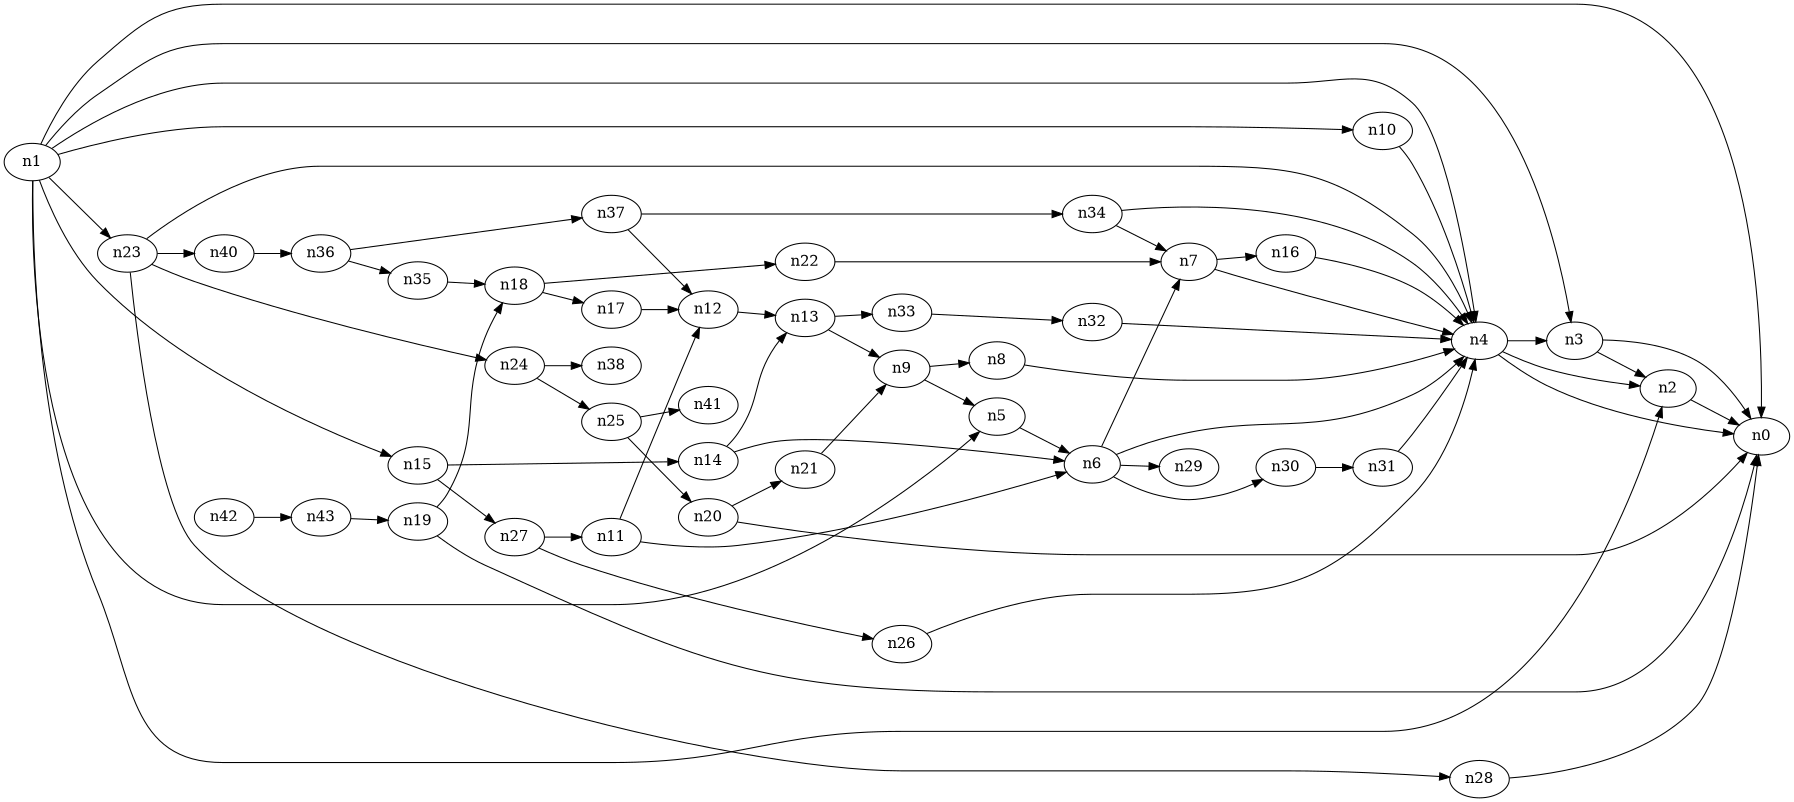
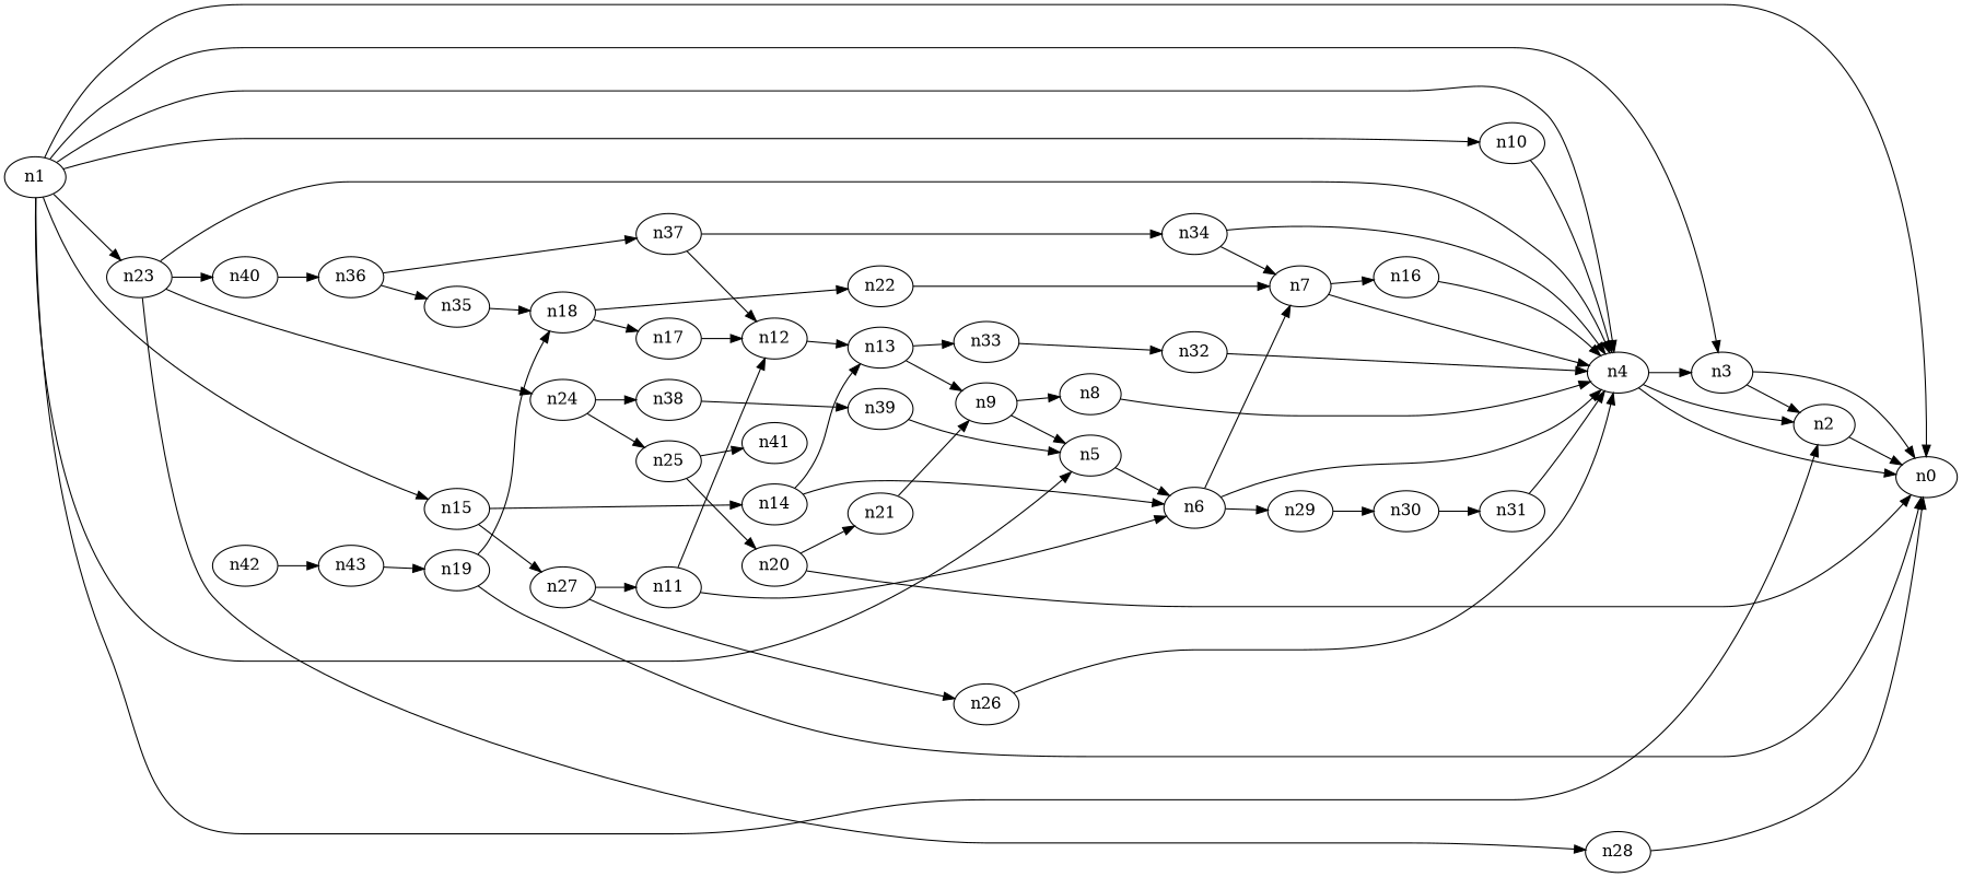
  digraph {
    rankdir=LR
    n1
    n0
    n2
    n3
    n4
    n5
    n10
    n15
    n23
    n6
    n14
    n27
    n24
    n28
    n40
    n7
    n29
    n13
    n11
    n26
    n25
    n38
    n36
    n16
    n30
    n31
    n8
    n9
    n12
    n33
    n32
    n17
    n18
    n22
    n19
    n20
    n21
    n41
+   n39
    n35
    n37
    n42
    n43
    n34
    n1 -> n0
    n1 -> n2
    n1 -> n3
    n1 -> n4
    n1 -> n5
    n1 -> n10
    n1 -> n15
    n1 -> n23
    n2 -> n0
    n3 -> n0
    n3 -> n2
    n4 -> n0
    n4 -> n2
    n4 -> n3
    n5 -> n6
    n10 -> n4
    n15 -> n14
    n15 -> n27
    n23 -> n4
    n23 -> n24
    n23 -> n28
    n23 -> n40
    n6 -> n4
    n6 -> n7
    n6 -> n29
    n14 -> n6
    n14 -> n13
    n27 -> n11
    n27 -> n26
    n24 -> n25
    n24 -> n38
    n28 -> n0
    n40 -> n36
    n7 -> n4
    n7 -> n16
-   n6 -> n30
+   n29 -> n30
    n13 -> n9
    n13 -> n33
    n11 -> n6
    n11 -> n12
    n26 -> n4
    n25 -> n20
    n25 -> n41
+   n38 -> n39
    n36 -> n35
    n36 -> n37
    n16 -> n4
    n30 -> n31
    n31 -> n4
    n8 -> n4
    n9 -> n5
    n9 -> n8
    n12 -> n13
    n33 -> n32
    n32 -> n4
    n17 -> n12
    n18 -> n17
    n18 -> n22
    n22 -> n7
    n19 -> n0
    n19 -> n18
    n20 -> n0
    n20 -> n21
    n21 -> n9
+   n39 -> n5
    n35 -> n18
    n37 -> n12
    n37 -> n34
    n42 -> n43
    n43 -> n19
    n34 -> n4
    n34 -> n7
  }
